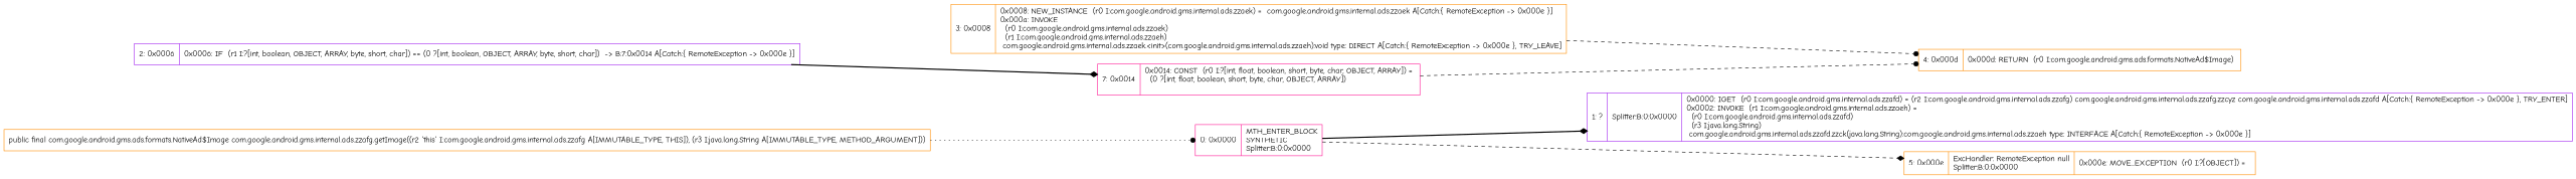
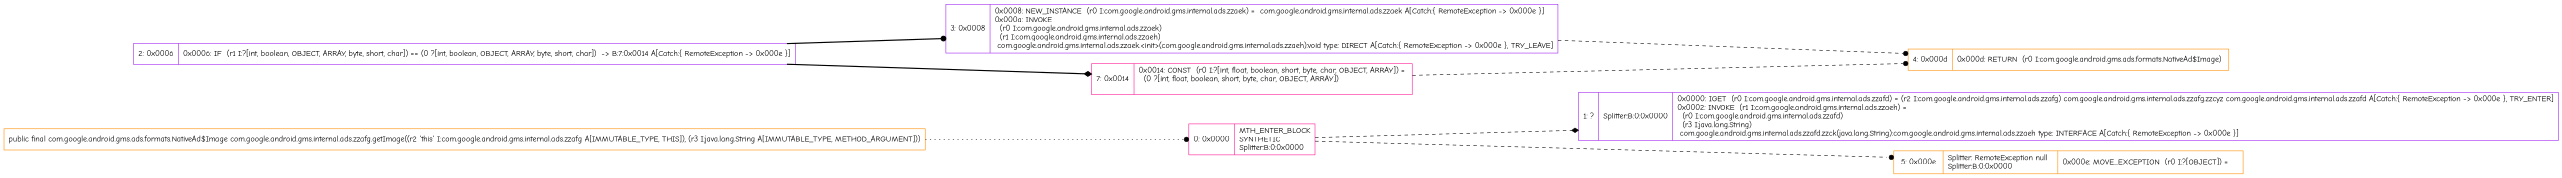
  digraph {
    fontname="Comic Neue"
    rankdir=LR
    node [color=darkorange fontname="Comic Neue" shape=record]
    edge [arrowhead=dot fontname="Comic Neue" style=bold]
    n1 [color=deeppink label="{0\:\ 0x0000|MTH_ENTER_BLOCK\lSYNTHETIC\lSplitter:B:0:0x0000\l}"]
    n2 [color=purple label="{1\:\ ?|Splitter:B:0:0x0000\l|0x0000: IGET  (r0 I:com.google.android.gms.internal.ads.zzafd) = (r2 I:com.google.android.gms.internal.ads.zzafg) com.google.android.gms.internal.ads.zzafg.zzcyz com.google.android.gms.internal.ads.zzafd A[Catch:\{ RemoteException \-\> 0x000e \}, TRY_ENTER]\l0x0002: INVOKE  (r1 I:com.google.android.gms.internal.ads.zzaeh) = \l  (r0 I:com.google.android.gms.internal.ads.zzafd)\l  (r3 I:java.lang.String)\l com.google.android.gms.internal.ads.zzafd.zzck(java.lang.String):com.google.android.gms.internal.ads.zzaeh type: INTERFACE A[Catch:\{ RemoteException \-\> 0x000e \}]\l}"]
-   n3 [label="{5\:\ 0x000e|ExcHandler: RemoteException null\lSplitter:B:0:0x0000\l|0x000e: MOVE_EXCEPTION  (r0 I:?[OBJECT]) =  \l}"]
+   n3 [label="{5\:\ 0x000e|Splitter: RemoteException null\lSplitter:B:0:0x0000\l|0x000e: MOVE_EXCEPTION  (r0 I:?[OBJECT]) =  \l}"]
    n4 [color=purple label="{2\:\ 0x0006|0x0006: IF  (r1 I:?[int, boolean, OBJECT, ARRAY, byte, short, char]) == (0 ?[int, boolean, OBJECT, ARRAY, byte, short, char])  \-\> B:7:0x0014 A[Catch:\{ RemoteException \-\> 0x000e \}]\l}"]
-   n5 [label="{3\:\ 0x0008|0x0008: NEW_INSTANCE  (r0 I:com.google.android.gms.internal.ads.zzaek) =  com.google.android.gms.internal.ads.zzaek A[Catch:\{ RemoteException \-\> 0x000e \}]\l0x000a: INVOKE  \l  (r0 I:com.google.android.gms.internal.ads.zzaek)\l  (r1 I:com.google.android.gms.internal.ads.zzaeh)\l com.google.android.gms.internal.ads.zzaek.\<init\>(com.google.android.gms.internal.ads.zzaeh):void type: DIRECT A[Catch:\{ RemoteException \-\> 0x000e \}, TRY_LEAVE]\l}"]
+   n5 [color=purple label="{3\:\ 0x0008|0x0008: NEW_INSTANCE  (r0 I:com.google.android.gms.internal.ads.zzaek) =  com.google.android.gms.internal.ads.zzaek A[Catch:\{ RemoteException \-\> 0x000e \}]\l0x000a: INVOKE  \l  (r0 I:com.google.android.gms.internal.ads.zzaek)\l  (r1 I:com.google.android.gms.internal.ads.zzaeh)\l com.google.android.gms.internal.ads.zzaek.\<init\>(com.google.android.gms.internal.ads.zzaeh):void type: DIRECT A[Catch:\{ RemoteException \-\> 0x000e \}, TRY_LEAVE]\l}"]
    n6 [color=deeppink label="{7\:\ 0x0014|0x0014: CONST  (r0 I:?[int, float, boolean, short, byte, char, OBJECT, ARRAY]) = \l  (0 ?[int, float, boolean, short, byte, char, OBJECT, ARRAY])\l \l}"]
    n7 [label="{4\:\ 0x000d|0x000d: RETURN  (r0 I:com.google.android.gms.ads.formats.NativeAd$Image) \l}"]
    n8 [label="{public final com.google.android.gms.ads.formats.NativeAd$Image com.google.android.gms.internal.ads.zzafg.getImage((r2 'this' I:com.google.android.gms.internal.ads.zzafg A[IMMUTABLE_TYPE, THIS]), (r3 I:java.lang.String A[IMMUTABLE_TYPE, METHOD_ARGUMENT])) }"]
-   n1 -> n2 [arrowhead=diamond]
-   n1 -> n3 [arrowhead=diamond style=dashed]
+   n1 -> n2 [arrowhead=diamond style=dashed]
+   n1 -> n3 [style=dashed]
+   n4 -> n5
    n4 -> n6 [arrowhead=diamond]
    n5 -> n7 [style=dashed]
    n6 -> n7 [style=dashed]
    n8 -> n1 [style=dotted]
  }
